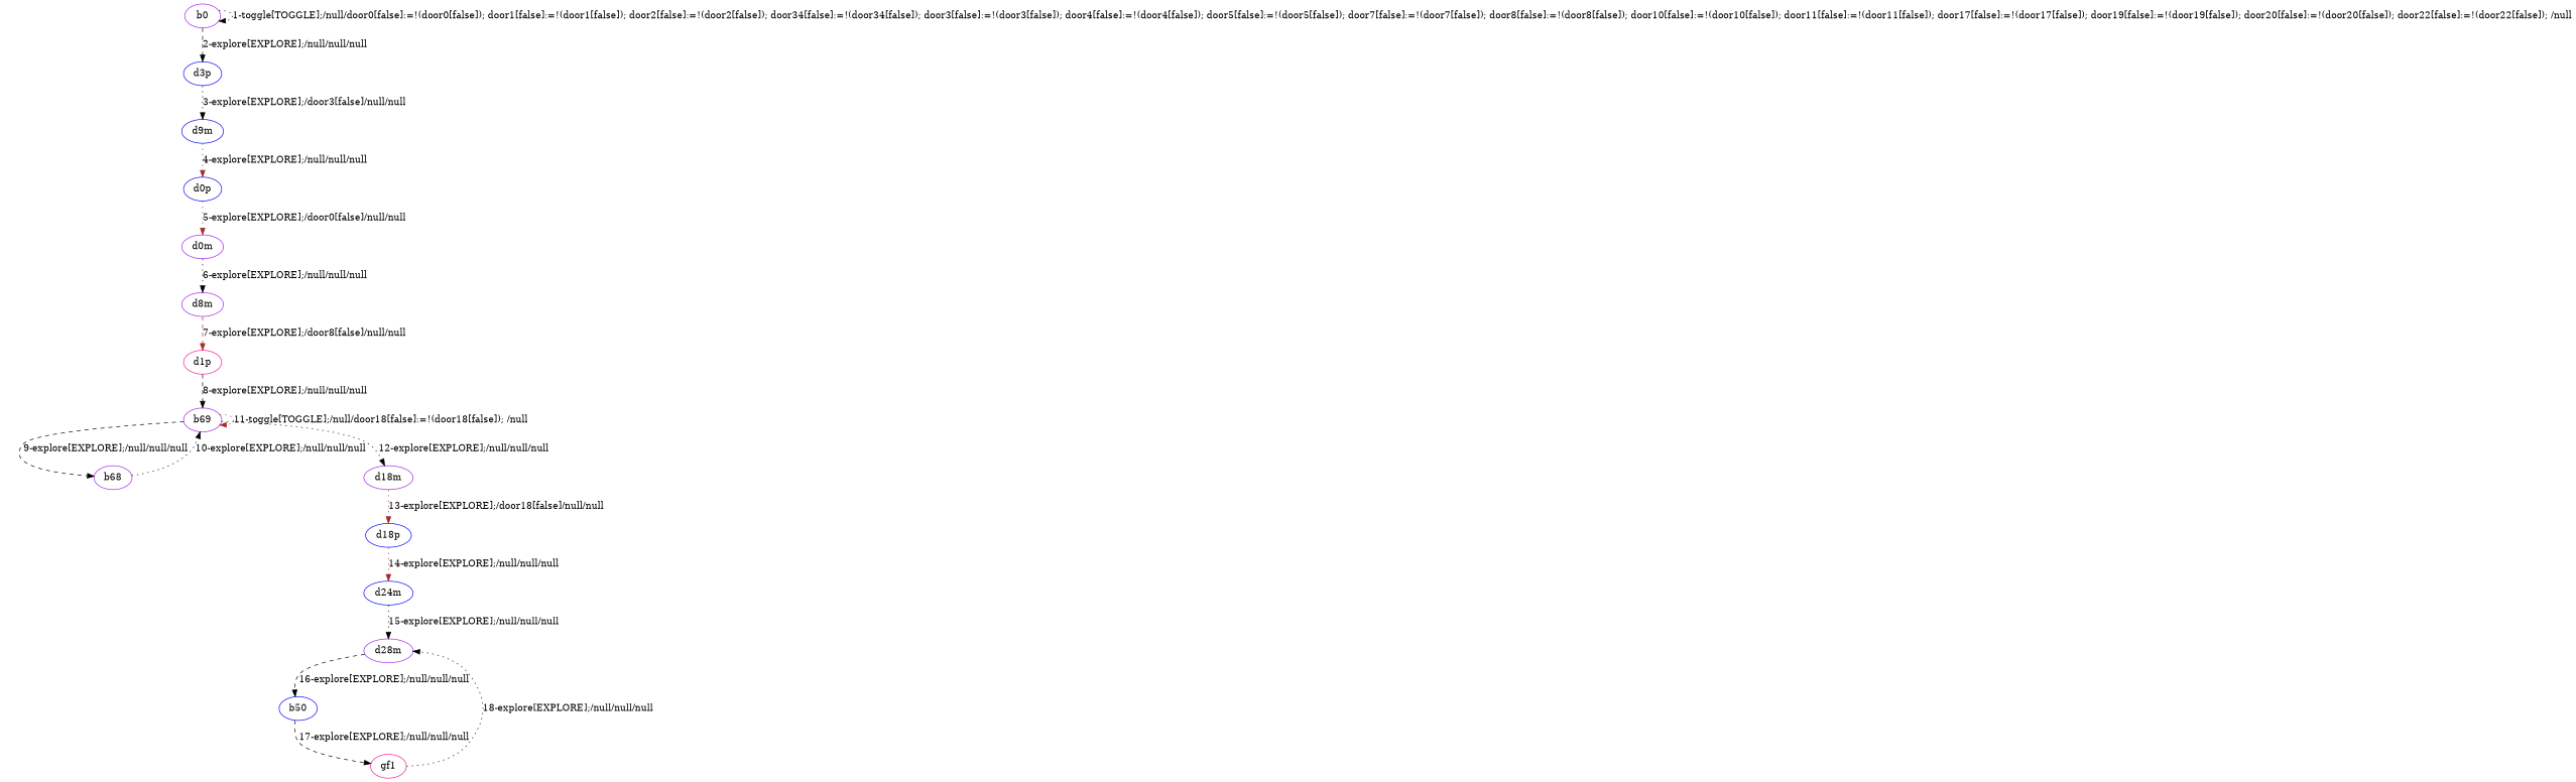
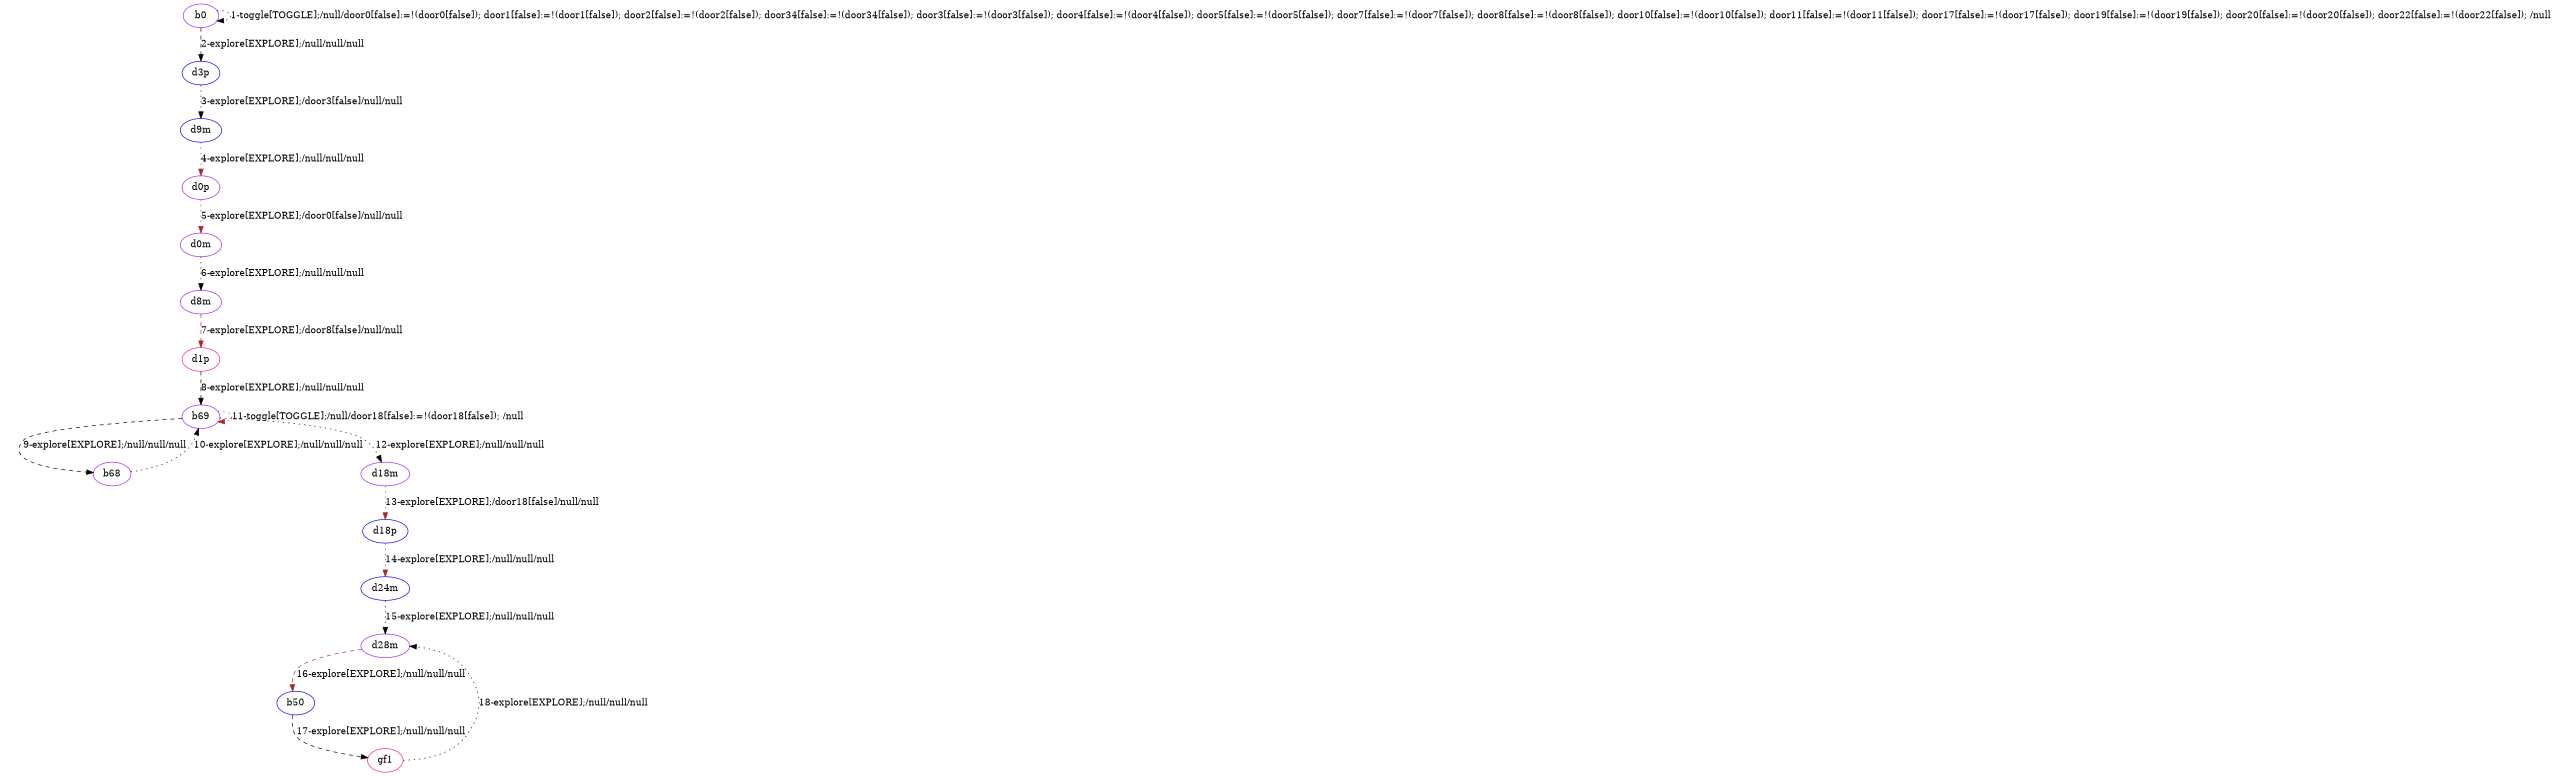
  digraph {
    node [color=purple]
    edge [color=black style=dotted]
    b0
    d3p [color=blue]
    n3 [color=blue label=d9m]
-   d0p [color=blue]
+   d0p
    d0m
    d8m
    n7 [color=deeppink label=d1p]
    b69
    b68
    d18m
    d18p [color=blue]
    d24m [color=blue]
    d28m
    n14 [color=blue label=b50]
    gf1 [color=deeppink]
    b0 -> b0 [label="1-toggle[TOGGLE];/null/door0[false]:=!(door0[false]); door1[false]:=!(door1[false]); door2[false]:=!(door2[false]); door34[false]:=!(door34[false]); door3[false]:=!(door3[false]); door4[false]:=!(door4[false]); door5[false]:=!(door5[false]); door7[false]:=!(door7[false]); door8[false]:=!(door8[false]); door10[false]:=!(door10[false]); door11[false]:=!(door11[false]); door17[false]:=!(door17[false]); door19[false]:=!(door19[false]); door20[false]:=!(door20[false]); door22[false]:=!(door22[false]); /null"]
    b0 -> d3p [label="2-explore[EXPLORE];/null/null/null" style=dashed]
    d3p -> n3 [label="3-explore[EXPLORE];/door3[false]/null/null"]
    n3 -> d0p [color=brown label="4-explore[EXPLORE];/null/null/null"]
    d0p -> d0m [color=brown label="5-explore[EXPLORE];/door0[false]/null/null"]
    d0m -> d8m [label="6-explore[EXPLORE];/null/null/null"]
    d8m -> n7 [color=brown label="7-explore[EXPLORE];/door8[false]/null/null" style=dashed]
    n7 -> b69 [label="8-explore[EXPLORE];/null/null/null" style=dashed]
    b69 -> b69 [color=brown label="11-toggle[TOGGLE];/null/door18[false]:=!(door18[false]); /null"]
    b69 -> b68 [label="9-explore[EXPLORE];/null/null/null" style=dashed]
    b69 -> d18m [label="12-explore[EXPLORE];/null/null/null"]
    b68 -> b69 [label="10-explore[EXPLORE];/null/null/null"]
    d18m -> d18p [color=brown label="13-explore[EXPLORE];/door18[false]/null/null"]
    d18p -> d24m [color=brown label="14-explore[EXPLORE];/null/null/null"]
    d24m -> d28m [label="15-explore[EXPLORE];/null/null/null"]
-   d28m -> n14 [label="16-explore[EXPLORE];/null/null/null" style=dashed]
+   d28m -> n14 [color=brown label="16-explore[EXPLORE];/null/null/null" style=dashed]
    n14 -> gf1 [label="17-explore[EXPLORE];/null/null/null" style=dashed]
    gf1 -> d28m [label="18-explore[EXPLORE];/null/null/null"]
  }
